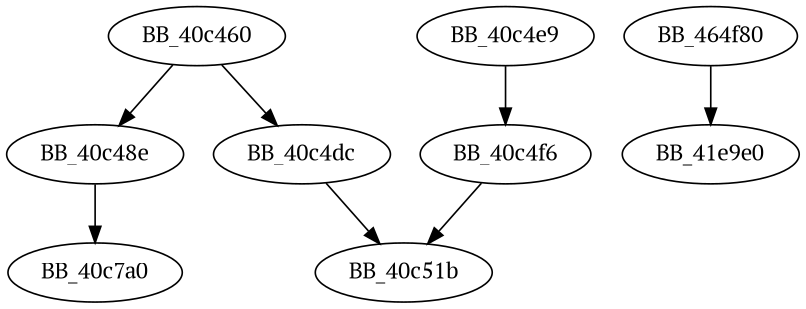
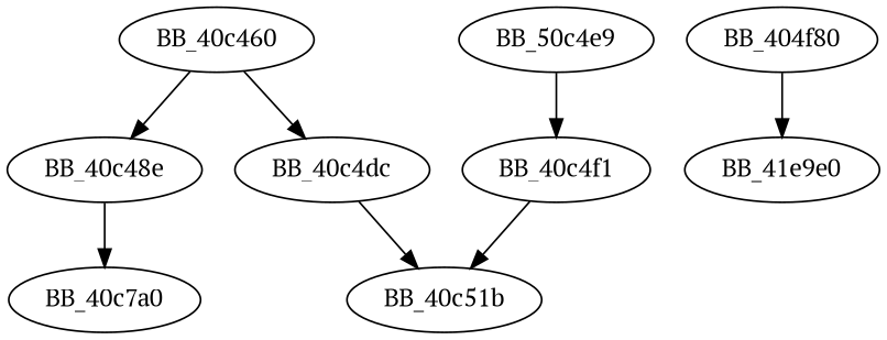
  digraph {
    fontname="PT Serif"
    node [fontname="PT Serif"]
    edge [fontname="PT Serif"]
    BB_40c460
    BB_40c48e
    BB_40c4dc
    n4 [label=BB_40c7a0]
    BB_40c51b
-   BB_40c4e9
-   BB_40c4f1 [label=BB_40c4f6]
-   BB_404f80 [label=BB_464f80]
+   BB_40c4e9 [label=BB_50c4e9]
+   BB_40c4f1
+   BB_404f80
    BB_41e9e0
    BB_40c460 -> BB_40c48e
    BB_40c460 -> BB_40c4dc
    BB_40c48e -> n4
    BB_40c4dc -> BB_40c51b
    BB_40c4e9 -> BB_40c4f1
    BB_40c4f1 -> BB_40c51b
    BB_404f80 -> BB_41e9e0
  }
